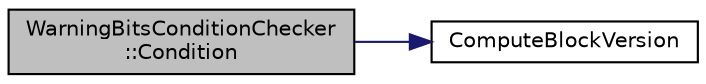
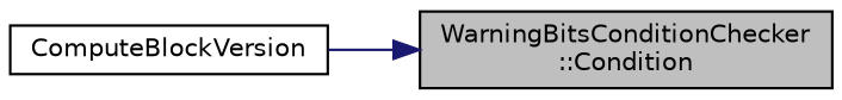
  digraph {
    rankdir=LR
    node [color=black fontname=Helvetica fontsize=10 shape=record style=filled]
    n1 [fillcolor=grey75 fontcolor=black height=0.2 label="WarningBitsConditionChecker\l::Condition" width=0.4]
    n2 [fillcolor=white height=0.2 label=ComputeBlockVersion width=0.4]
-   n1 -> n2 [color=midnightblue fontname=Helvetica fontsize=10 labelfontname=Helvetica labelfontsize=10 style=solid]
+   n2 -> n1 [color=midnightblue fontname=Helvetica fontsize=10 labelfontname=Helvetica labelfontsize=10 style=solid]
  }
